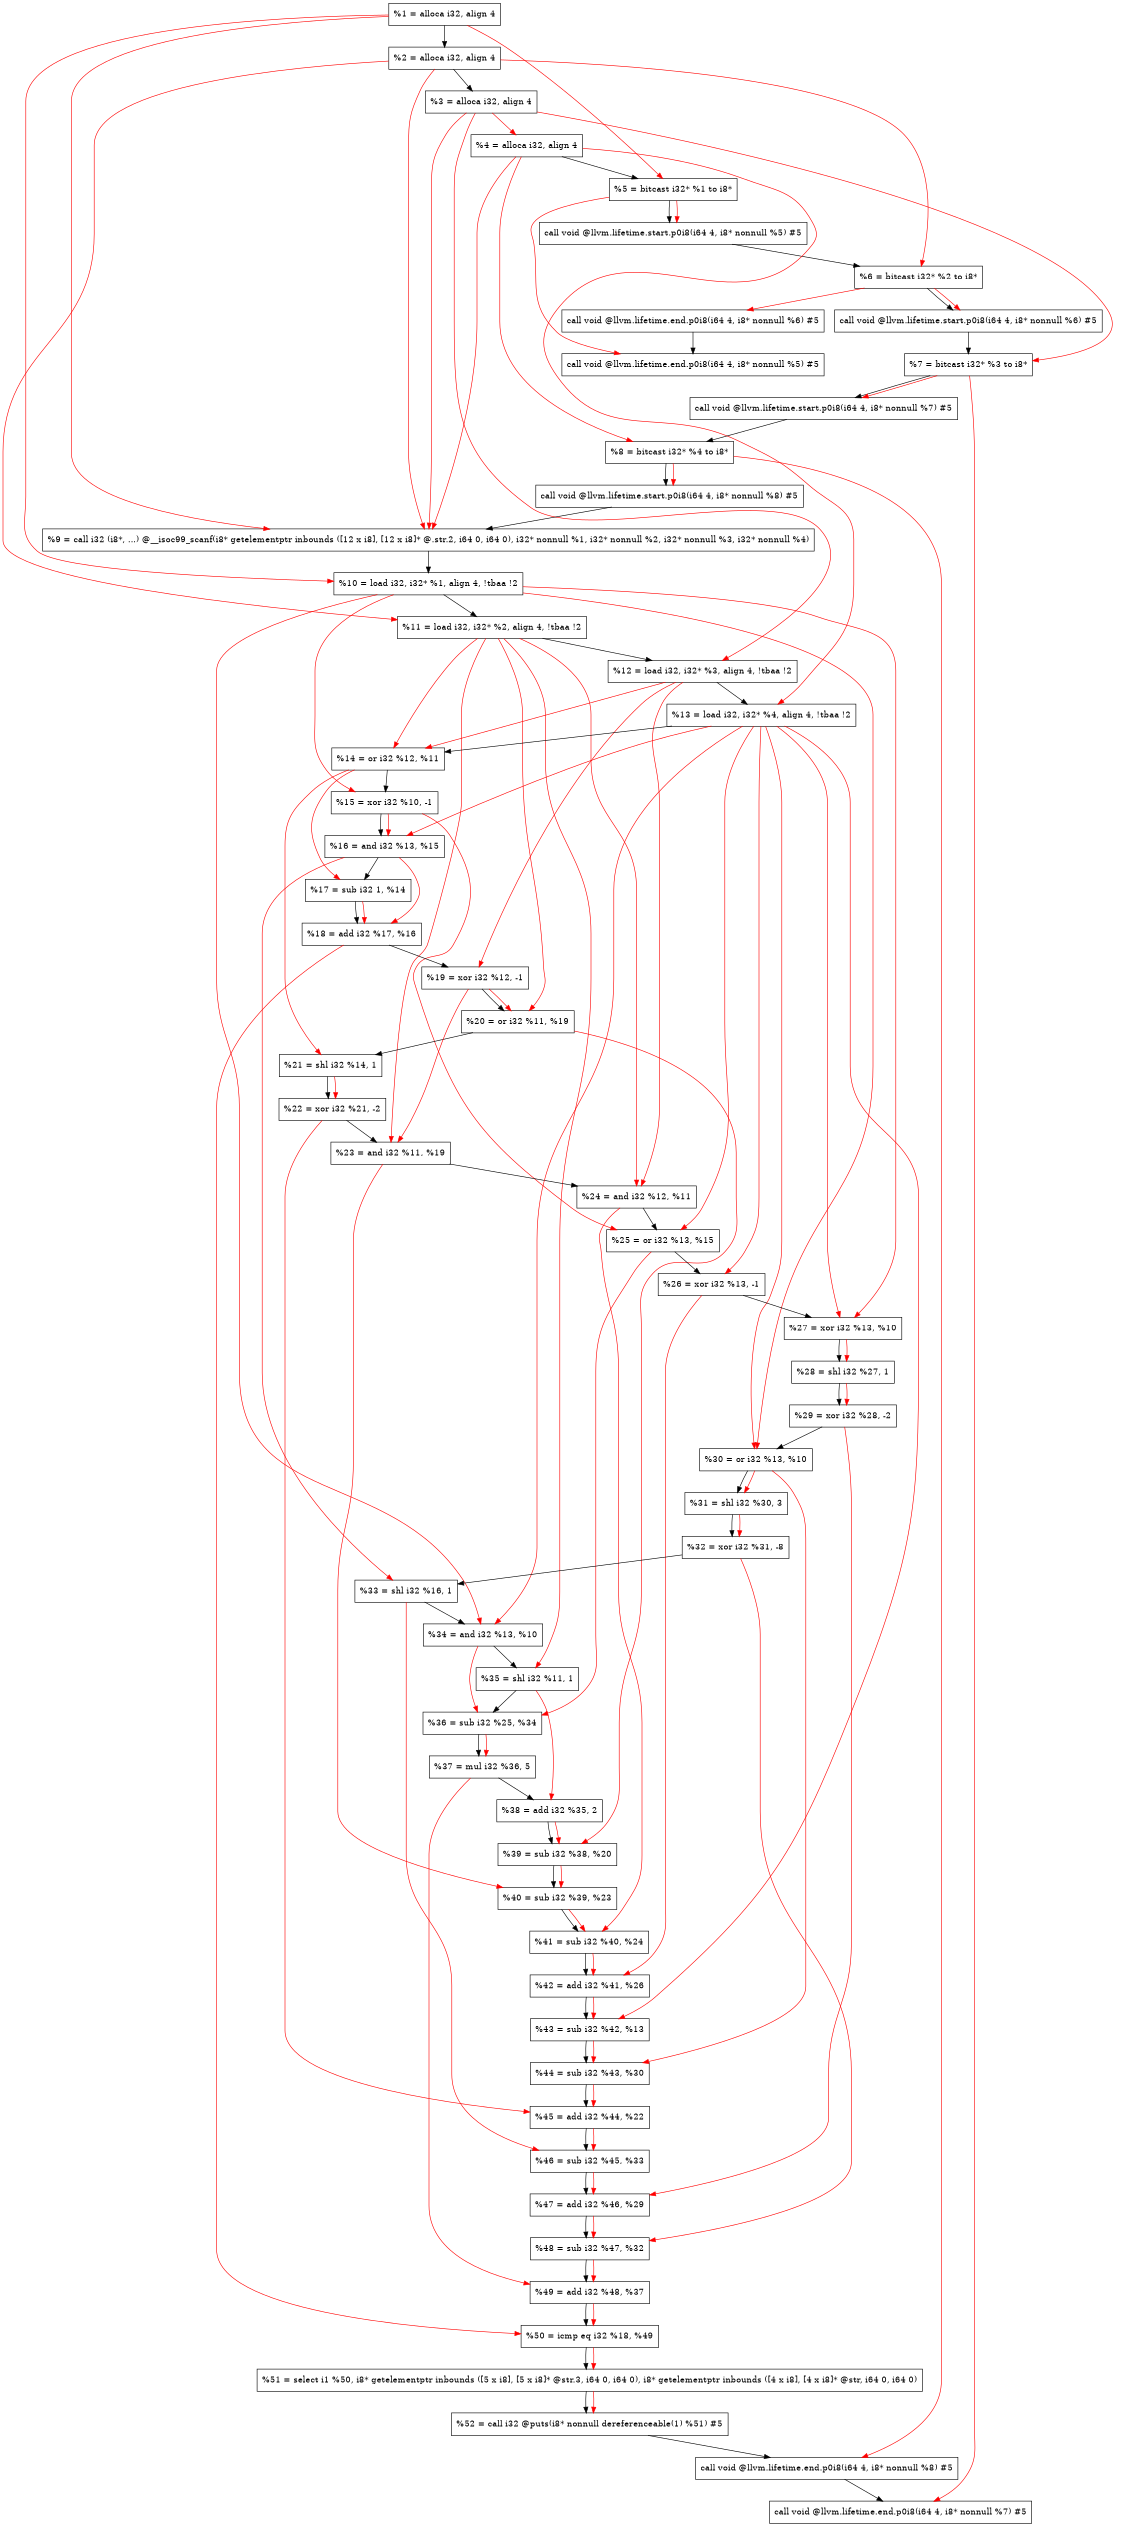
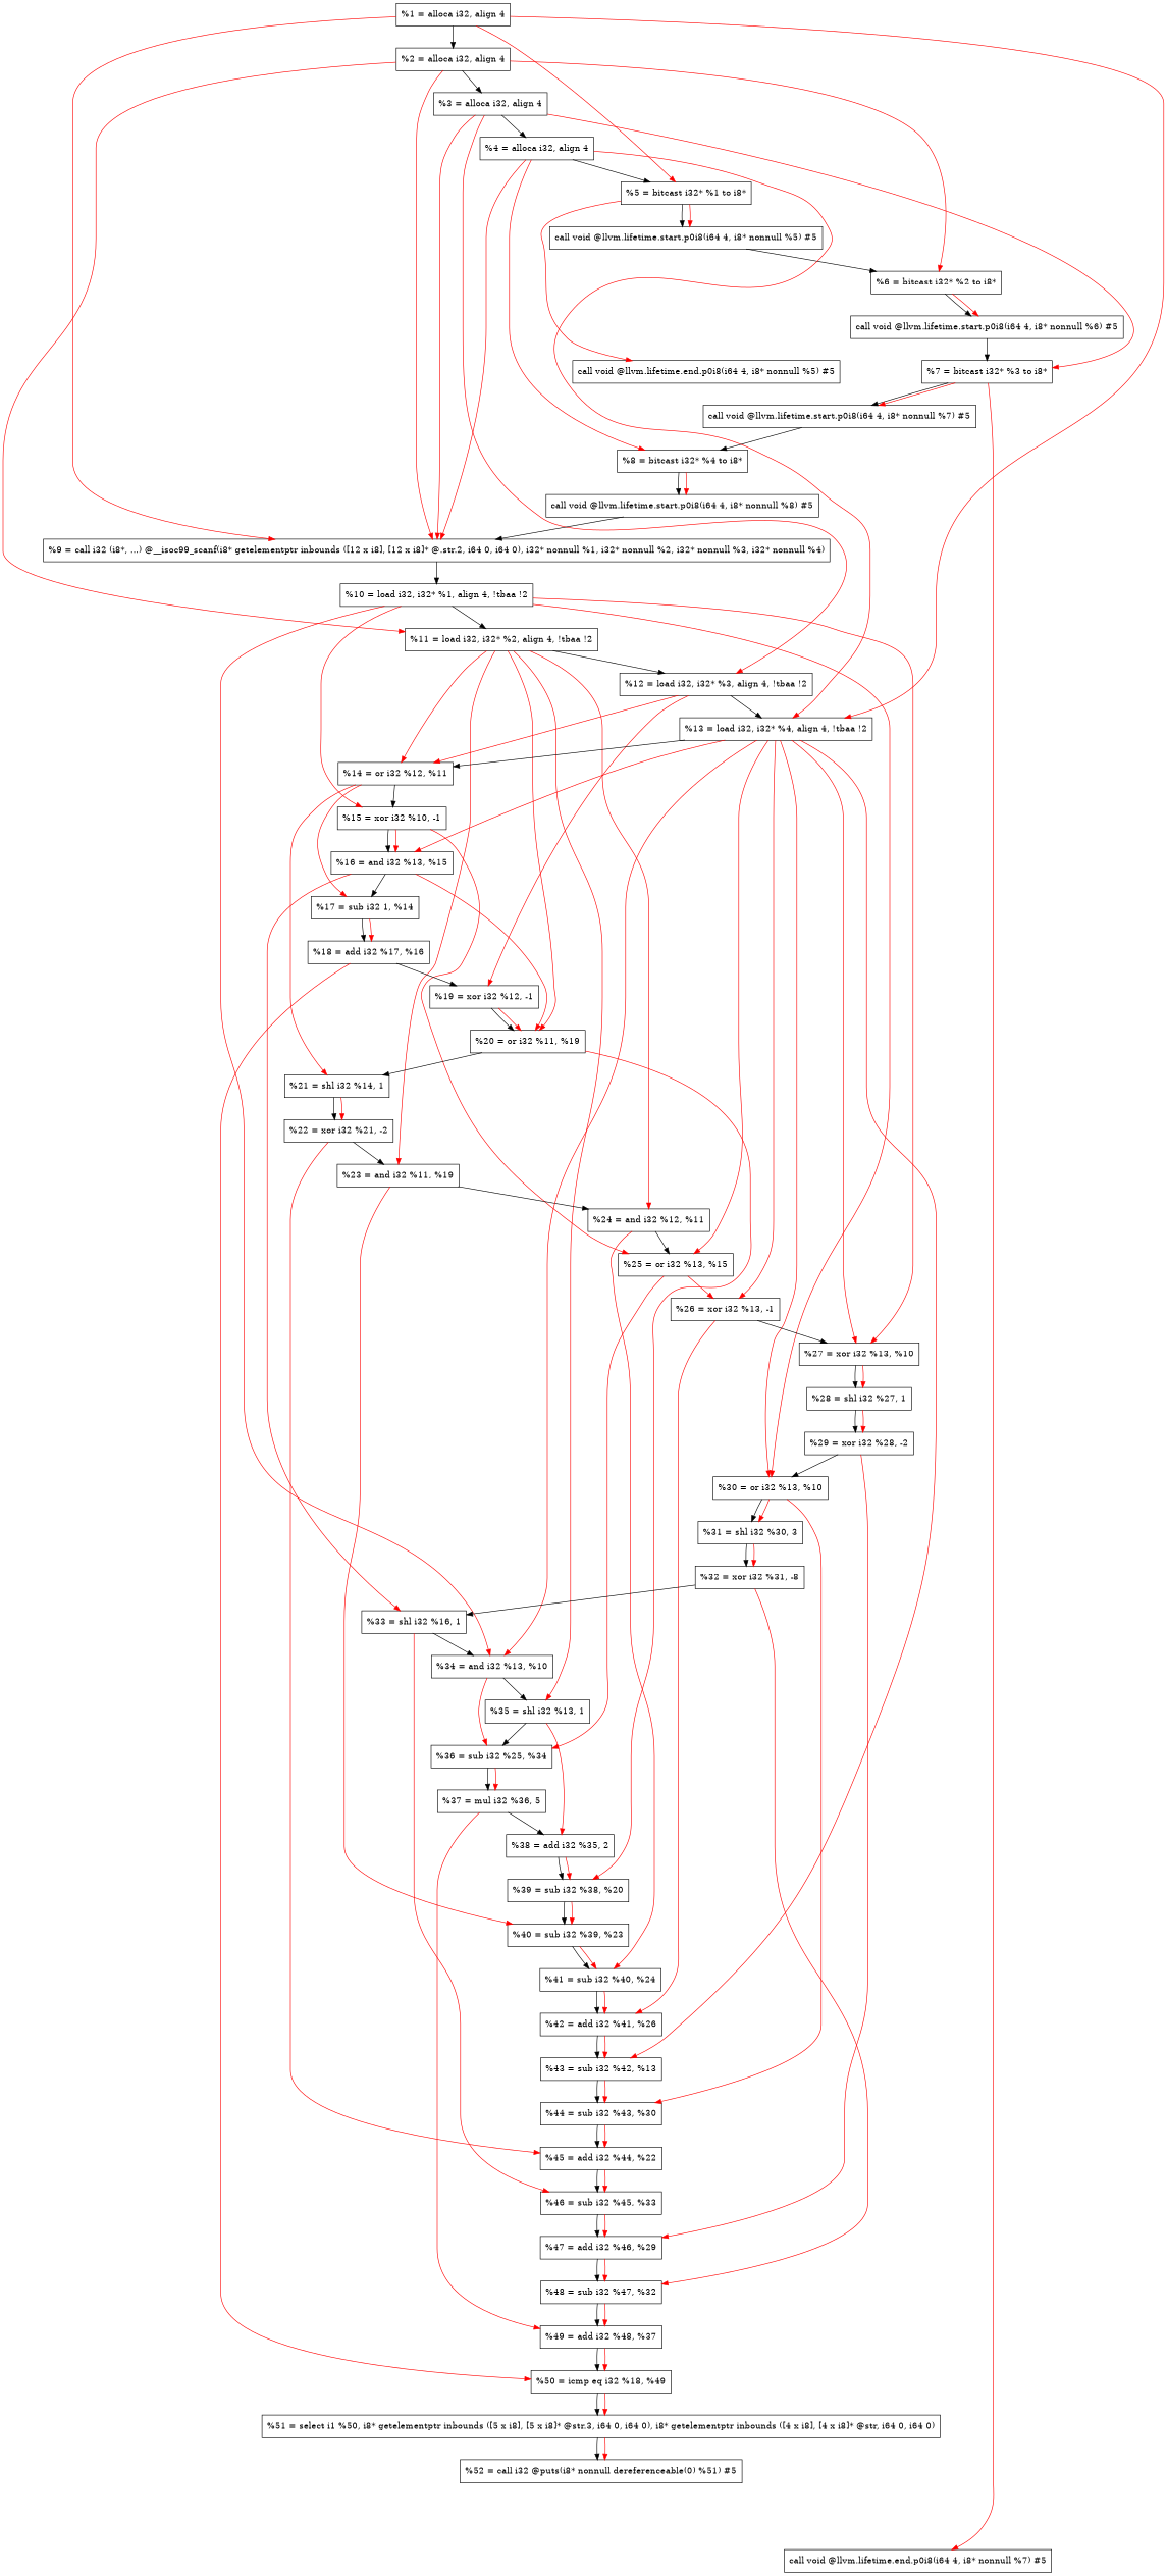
  digraph {
    node [shape=record]
    edge [color=red]
    n1 [label="  %1 = alloca i32, align 4"]
    n2 [label="  %2 = alloca i32, align 4"]
    n3 [label="  %5 = bitcast i32* %1 to i8*"]
    n4 [label="  %9 = call i32 (i8*, ...) @__isoc99_scanf(i8* getelementptr inbounds ([12 x i8], [12 x i8]* @.str.2, i64 0, i64 0), i32* nonnull %1, i32* nonnull %2, i32* nonnull %3, i32* nonnull %4)"]
    n5 [label="  %10 = load i32, i32* %1, align 4, !tbaa !2"]
    n6 [label="  %3 = alloca i32, align 4"]
    n7 [label="  %6 = bitcast i32* %2 to i8*"]
    n8 [label="  %11 = load i32, i32* %2, align 4, !tbaa !2"]
    n9 [label="  call void @llvm.lifetime.start.p0i8(i64 4, i8* nonnull %5) #5"]
    n10 [label="  call void @llvm.lifetime.end.p0i8(i64 4, i8* nonnull %5) #5"]
    n11 [label="  %15 = xor i32 %10, -1"]
    n12 [label="  %27 = xor i32 %13, %10"]
    n13 [label="  %30 = or i32 %13, %10"]
    n14 [label="  %34 = and i32 %13, %10"]
    n15 [label="  %4 = alloca i32, align 4"]
    n16 [label="  %7 = bitcast i32* %3 to i8*"]
    n17 [label="  %12 = load i32, i32* %3, align 4, !tbaa !2"]
    n18 [label="  call void @llvm.lifetime.start.p0i8(i64 4, i8* nonnull %6) #5"]
-   n19 [label="  call void @llvm.lifetime.end.p0i8(i64 4, i8* nonnull %6) #5"]
    n20 [label="  %14 = or i32 %12, %11"]
    n21 [label="  %20 = or i32 %11, %19"]
    n22 [label="  %23 = and i32 %11, %19"]
    n23 [label="  %24 = and i32 %12, %11"]
-   n24 [label="  %35 = shl i32 %11, 1"]
+   n24 [label="%35 = shl i32 %13, 1"]
    n25 [label="  %8 = bitcast i32* %4 to i8*"]
    n26 [label="  %13 = load i32, i32* %4, align 4, !tbaa !2"]
    n27 [label="  call void @llvm.lifetime.start.p0i8(i64 4, i8* nonnull %7) #5"]
    n28 [label="  call void @llvm.lifetime.end.p0i8(i64 4, i8* nonnull %7) #5"]
    n29 [label="  %19 = xor i32 %12, -1"]
    n30 [label="  call void @llvm.lifetime.start.p0i8(i64 4, i8* nonnull %8) #5"]
-   n31 [label="  call void @llvm.lifetime.end.p0i8(i64 4, i8* nonnull %8) #5"]
    n32 [label="  %16 = and i32 %13, %15"]
    n33 [label="  %25 = or i32 %13, %15"]
    n34 [label="  %26 = xor i32 %13, -1"]
    n35 [label="  %43 = sub i32 %42, %13"]
    n36 [label="  %28 = shl i32 %27, 1"]
    n37 [label="  %31 = shl i32 %30, 3"]
    n38 [label="  %44 = sub i32 %43, %30"]
    n39 [label="  %36 = sub i32 %25, %34"]
    n40 [label="  %17 = sub i32 1, %14"]
    n41 [label="  %21 = shl i32 %14, 1"]
    n42 [label="  %39 = sub i32 %38, %20"]
    n43 [label="  %40 = sub i32 %39, %23"]
    n44 [label="  %41 = sub i32 %40, %24"]
    n45 [label="  %38 = add i32 %35, 2"]
    n46 [label="  %18 = add i32 %17, %16"]
    n47 [label="  %33 = shl i32 %16, 1"]
    n48 [label="  %42 = add i32 %41, %26"]
    n49 [label="  %22 = xor i32 %21, -2"]
    n50 [label="  %50 = icmp eq i32 %18, %49"]
    n51 [label="  %46 = sub i32 %45, %33"]
    n52 [label="  %51 = select i1 %50, i8* getelementptr inbounds ([5 x i8], [5 x i8]* @str.3, i64 0, i64 0), i8* getelementptr inbounds ([4 x i8], [4 x i8]* @str, i64 0, i64 0)"]
    n53 [label="  %45 = add i32 %44, %22"]
    n54 [label="  %37 = mul i32 %36, 5"]
    n55 [label="  %29 = xor i32 %28, -2"]
    n56 [label="  %47 = add i32 %46, %29"]
    n57 [label="  %48 = sub i32 %47, %32"]
    n58 [label="  %32 = xor i32 %31, -8"]
    n59 [label="  %49 = add i32 %48, %37"]
-   n60 [label="  %52 = call i32 @puts(i8* nonnull dereferenceable(1) %51) #5"]
+   n60 [label="%52 = call i32 @puts(i8* nonnull dereferenceable(0) %51) #5"]
    n1 -> n2 [color=""]
    n1 -> n3
    n1 -> n4
-   n1 -> n5
+   n1 -> n26
    n2 -> n4
    n2 -> n6 [color=""]
    n2 -> n7
    n2 -> n8
    n3 -> n9 [color=""]
    n3 -> n9
    n3 -> n10
    n4 -> n5 [color=""]
    n5 -> n8 [color=""]
    n5 -> n11
    n5 -> n12
    n5 -> n13
    n5 -> n14
    n6 -> n4
-   n6 -> n15
+   n6 -> n15 [color=""]
    n6 -> n16
    n6 -> n17
    n7 -> n18 [color=""]
    n7 -> n18
-   n7 -> n19
    n8 -> n17 [color=""]
    n8 -> n20
    n8 -> n21
    n8 -> n22
    n8 -> n23
    n8 -> n24
    n9 -> n7 [color=""]
    n11 -> n32 [color=""]
    n11 -> n32
    n11 -> n33
    n12 -> n36 [color=""]
    n12 -> n36
    n13 -> n37 [color=""]
    n13 -> n37
    n13 -> n38
    n14 -> n24 [color=""]
    n14 -> n39
    n15 -> n3 [color=""]
    n15 -> n4
    n15 -> n25
    n15 -> n26
    n16 -> n27 [color=""]
    n16 -> n27
    n16 -> n28
    n17 -> n20
-   n17 -> n23
    n17 -> n26 [color=""]
    n17 -> n29
    n18 -> n16 [color=""]
-   n19 -> n10 [color=""]
    n20 -> n11 [color=""]
    n20 -> n40
    n20 -> n41
    n21 -> n41 [color=""]
    n21 -> n42
    n22 -> n23 [color=""]
    n22 -> n43
    n23 -> n33 [color=""]
    n23 -> n44
    n24 -> n39 [color=""]
    n24 -> n45
    n25 -> n30 [color=""]
    n25 -> n30
-   n25 -> n31
    n26 -> n12
    n26 -> n13
    n26 -> n14
    n26 -> n20 [color=""]
    n26 -> n32
    n26 -> n33
    n26 -> n34
    n26 -> n35
    n27 -> n25 [color=""]
    n29 -> n21 [color=""]
    n29 -> n21
-   n29 -> n22
    n30 -> n4 [color=""]
-   n31 -> n28 [color=""]
    n32 -> n40 [color=""]
-   n32 -> n46
+   n32 -> n21
    n32 -> n47
-   n33 -> n34 [color=""]
+   n33 -> n34
    n33 -> n39
    n34 -> n12 [color=""]
    n34 -> n48
    n35 -> n38 [color=""]
    n35 -> n38
    n36 -> n55 [color=""]
    n36 -> n55
    n37 -> n58 [color=""]
    n37 -> n58
    n38 -> n53 [color=""]
    n38 -> n53
    n39 -> n54 [color=""]
    n39 -> n54
    n40 -> n46 [color=""]
    n40 -> n46
    n41 -> n49 [color=""]
    n41 -> n49
    n42 -> n43 [color=""]
    n42 -> n43
    n43 -> n44 [color=""]
    n43 -> n44
    n44 -> n48 [color=""]
    n44 -> n48
    n45 -> n42 [color=""]
    n45 -> n42
    n46 -> n29 [color=""]
    n46 -> n50
    n47 -> n14 [color=""]
    n47 -> n51
    n48 -> n35 [color=""]
    n48 -> n35
    n49 -> n22 [color=""]
    n49 -> n53
    n50 -> n52 [color=""]
    n50 -> n52
    n51 -> n56 [color=""]
    n51 -> n56
    n52 -> n60 [color=""]
    n52 -> n60
    n53 -> n51 [color=""]
    n53 -> n51
    n54 -> n45 [color=""]
    n54 -> n59
    n55 -> n13 [color=""]
    n55 -> n56
    n56 -> n57 [color=""]
    n56 -> n57
    n57 -> n59 [color=""]
    n57 -> n59
    n58 -> n47 [color=""]
    n58 -> n57
    n59 -> n50 [color=""]
    n59 -> n50
-   n60 -> n31 [color=""]
  }
